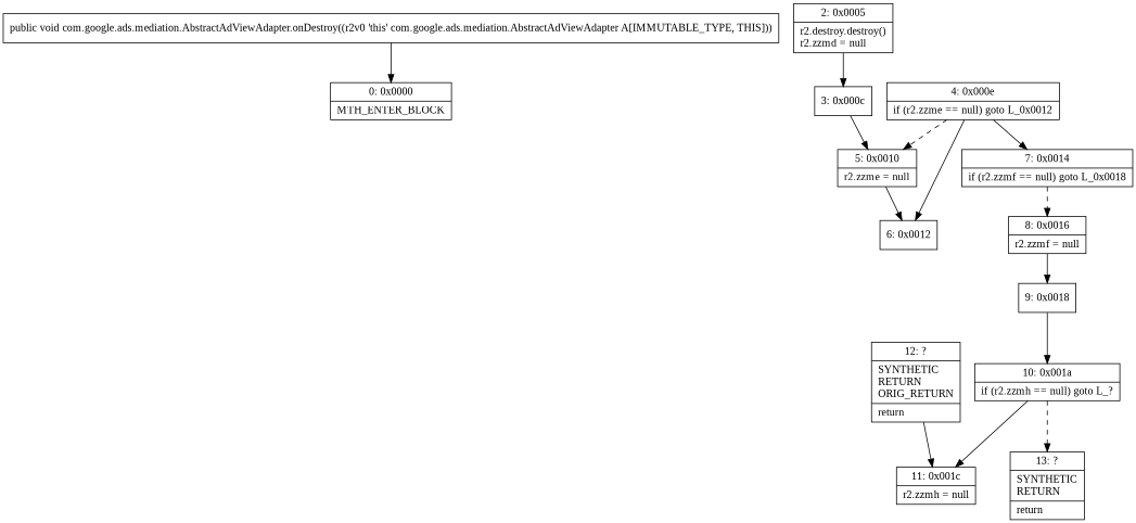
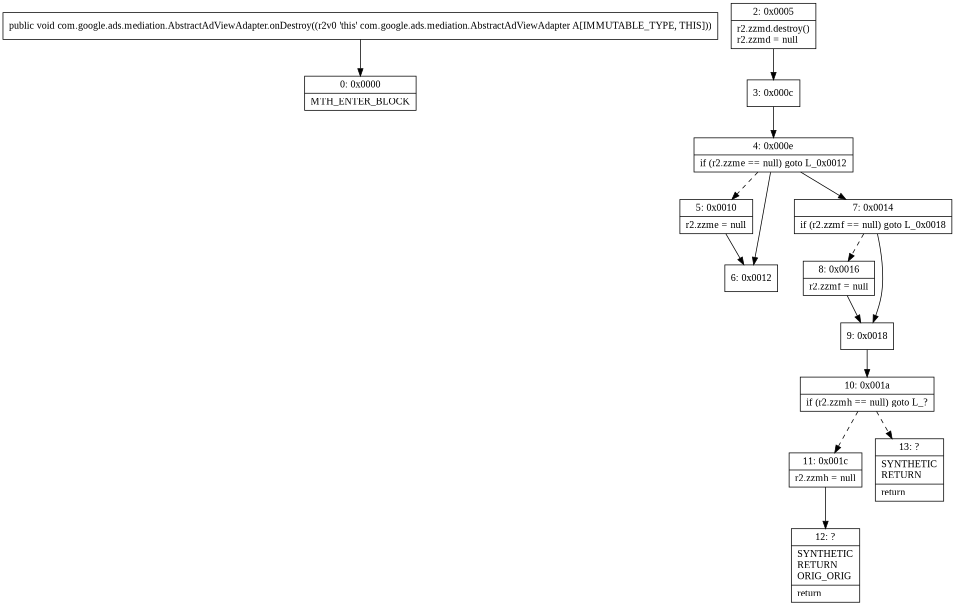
  digraph {
    fontname="Liberation Serif"
    node [fontname="Liberation Serif" shape=record]
    edge [fontname="Liberation Serif"]
    n1 [label="{0\:\ 0x0000|MTH_ENTER_BLOCK\l}"]
-   n2 [label="{2\:\ 0x0005|r2.destroy.destroy()\lr2.zzmd = null\l}"]
+   n2 [label="{2\:\ 0x0005|r2.zzmd.destroy()\lr2.zzmd = null\l}"]
    n3 [label="{3\:\ 0x000c}"]
    n4 [label="{4\:\ 0x000e|if (r2.zzme == null) goto L_0x0012\l}"]
    n5 [label="{5\:\ 0x0010|r2.zzme = null\l}"]
    n6 [label="{6\:\ 0x0012}"]
    n7 [label="{7\:\ 0x0014|if (r2.zzmf == null) goto L_0x0018\l}"]
    n8 [label="{8\:\ 0x0016|r2.zzmf = null\l}"]
    n9 [label="{9\:\ 0x0018}"]
    n10 [label="{10\:\ 0x001a|if (r2.zzmh == null) goto L_?\l}"]
    n11 [label="{11\:\ 0x001c|r2.zzmh = null\l}"]
    n12 [label="{13\:\ ?|SYNTHETIC\lRETURN\l|return\l}"]
-   n13 [label="{12\:\ ?|SYNTHETIC\lRETURN\lORIG_RETURN\l|return\l}"]
+   n13 [label="{12\:\ ?|SYNTHETIC\lRETURN\lORIG_ORIG\l|return\l}"]
    n14 [label="{public void com.google.ads.mediation.AbstractAdViewAdapter.onDestroy((r2v0 'this' com.google.ads.mediation.AbstractAdViewAdapter A[IMMUTABLE_TYPE, THIS])) }"]
    n2 -> n3
-   n3 -> n5
+   n3 -> n4
    n4 -> n5 [style=dashed]
    n4 -> n6
    n4 -> n7
    n5 -> n6
    n7 -> n8 [style=dashed]
+   n7 -> n9
    n8 -> n9
    n9 -> n10
-   n10 -> n11 [style=solid]
+   n10 -> n11 [style=dashed]
    n10 -> n12 [style=dashed]
-   n13 -> n11
+   n11 -> n13
    n14 -> n1
  }
